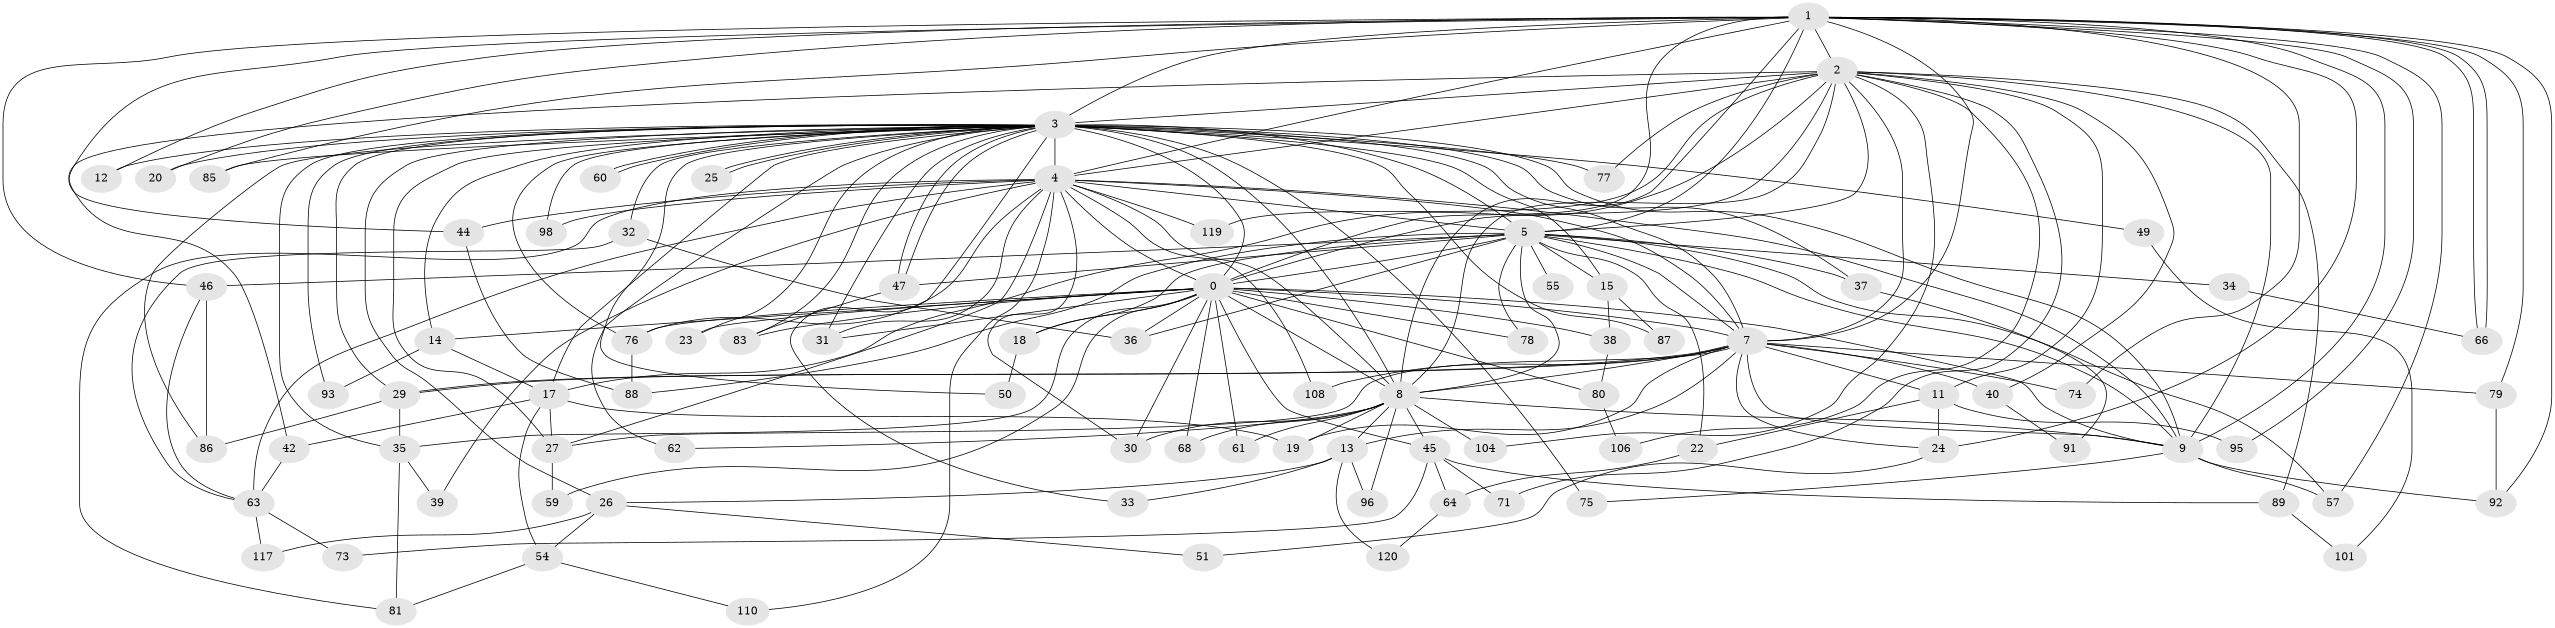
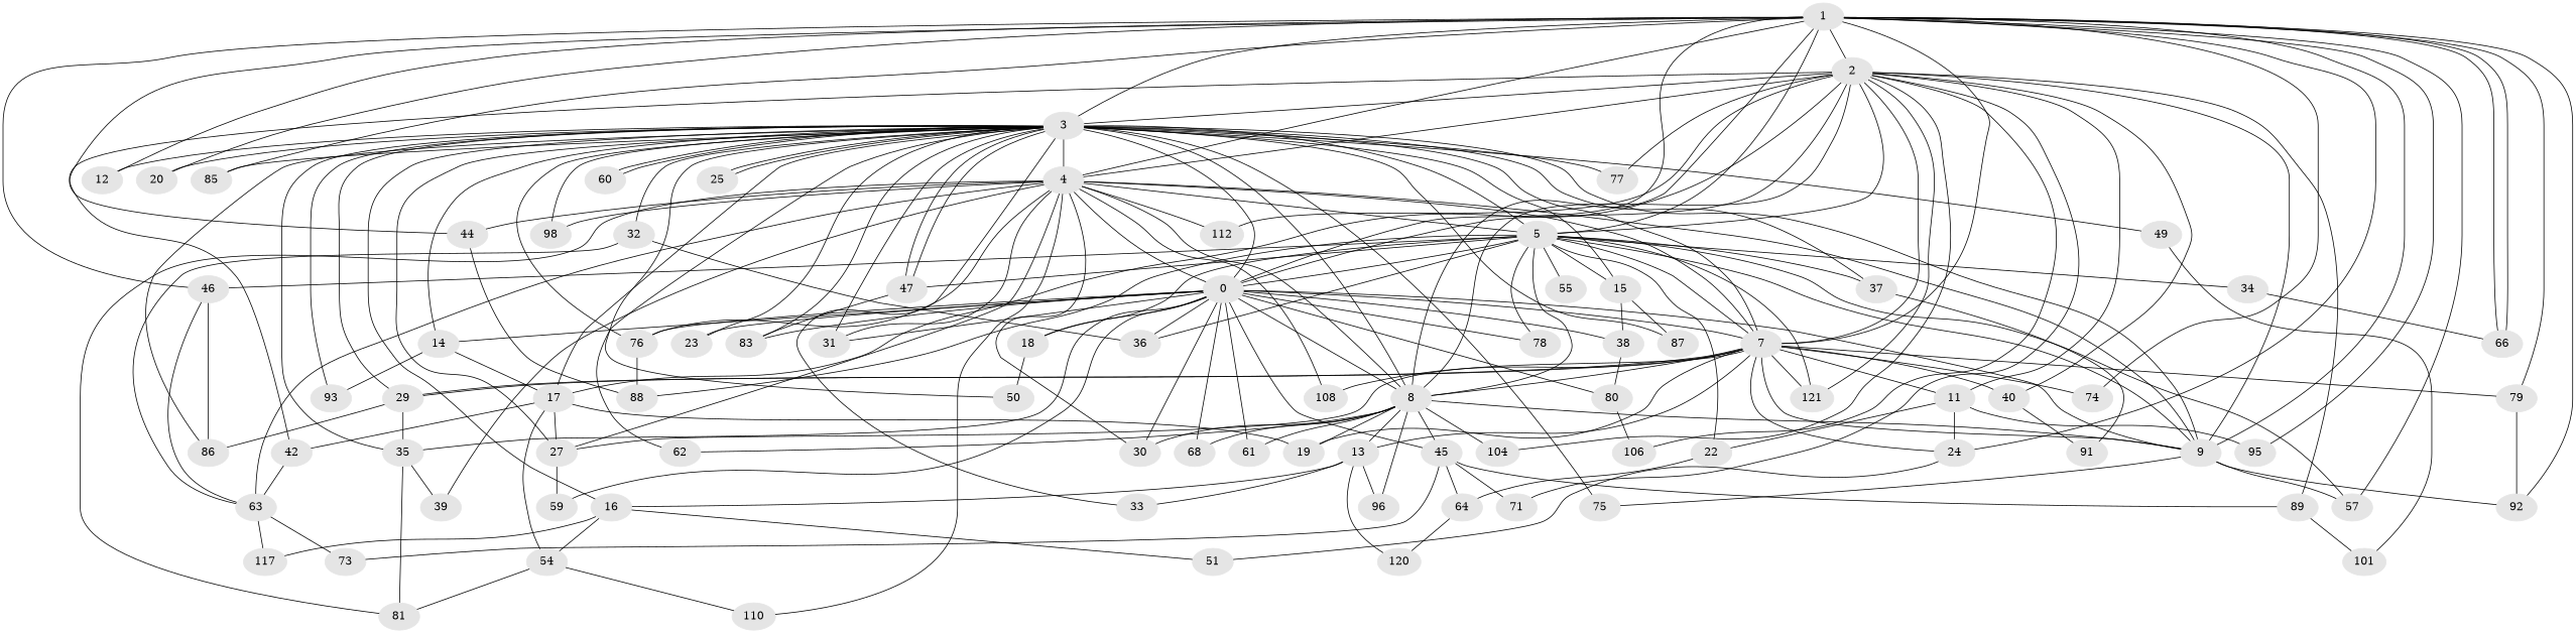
  graph {
    node [color=gray90 style=filled]
    2 [super="+95"]
    3 [super="+52+103+56+10+58+28"]
    4
    5 [super="+43+72+82"]
    n5 [label=0]
    7
    8
    9
    11
    17
    40
    42
    71
    77
    89
    104
    106
-   112 [label=119]
+   112
+   121 [super="+122"]
    1
    12
    20
    24 [super="+114"]
    44 [super="+70"]
    46 [super="+67"]
    57 [super="+113"]
    66 [super="+111"]
    74
    79
    85
    n31 [label=95]
    92
    14
    15
-   16 [label=26]
+   16
    23
    25
    27 [super="+84"]
    29 [super="+119"]
    31
    32
    33
    35 [super="+124"]
    37
    47 [super="+123+107"]
    49
    50
    60
    62
    75 [super="+100"]
    76 [super="+105"]
    83
    86
    87
    93
    98
    30 [super="+126"]
    39
    63 [super="+97"]
    81
    108
    110
    34
    55
    18
    22
    36
    78
    88
    38
    45
    59
    61
    68
    80
    13
    19 [super="+116"]
    96
    51
    54
    91
    101
    117
    73
    64
    120
    2 -- 3 [weight=4]
    2 -- 4
    2 -- 5
    2 -- n5
    2 -- 7
    2 -- 8
    2 -- 9
    2 -- 11
    2 -- 17
    2 -- 40
    2 -- 42
    2 -- 71
    2 -- 77
    2 -- 89
    2 -- 104
    2 -- 106
    2 -- 112
+   2 -- 121
    3 -- 4 [weight=2]
    3 -- 5 [weight=6]
    3 -- n5 [weight=2]
    3 -- 7 [weight=3]
    3 -- 8 [weight=2]
    3 -- 9 [weight=3]
    3 -- 17
    3 -- 77
    3 -- 12
    3 -- 20
    3 -- 85
    3 -- 14 [weight=2]
    3 -- 15
    3 -- 16
    3 -- 23 [weight=2]
    3 -- 25
    3 -- 25
    3 -- 27
    3 -- 29
    3 -- 31
    3 -- 32 [weight=2]
    3 -- 33
    3 -- 35
    3 -- 37
    3 -- 47
    3 -- 47
    3 -- 49
    3 -- 50
    3 -- 60
    3 -- 60
    3 -- 62
    3 -- 75 [weight=2]
    3 -- 76
    3 -- 83
    3 -- 86
    3 -- 87
    3 -- 93
    3 -- 98 [weight=2]
    4 -- 5
    4 -- n5
    4 -- 7
    4 -- 8
    4 -- 9
    4 -- 112
    4 -- 44 [weight=2]
    4 -- 27
    4 -- 31
    4 -- 76
    4 -- 98
    4 -- 30
    4 -- 39
    4 -- 63
    4 -- 81
    4 -- 108
    4 -- 110
    5 -- n5
    5 -- 7 [weight=2]
    5 -- 8
    5 -- 9
+   5 -- 121
    5 -- 46 [weight=2]
    5 -- 57
    5 -- 15
    5 -- 37
    5 -- 47
    5 -- 34
    5 -- 55
    5 -- 18
    5 -- 22
    5 -- 36
    5 -- 78
    5 -- 88
    n5 -- 7
    n5 -- 8
    n5 -- 9
    n5 -- 14
    n5 -- 23
    n5 -- 31
    n5 -- 35
    n5 -- 76
    n5 -- 83
    n5 -- 30
    n5 -- 18
    n5 -- 36
    n5 -- 78
    n5 -- 38
    n5 -- 45
    n5 -- 59
    n5 -- 61
    n5 -- 68
    n5 -- 80
    7 -- 8
    7 -- 9
    7 -- 11
    7 -- 40
+   7 -- 121
    7 -- 24
    7 -- 74
    7 -- 79
    7 -- 27
    7 -- 29
    7 -- 29
    7 -- 108
    7 -- 13
    7 -- 19
    8 -- 9
    8 -- 104
    8 -- 62
    8 -- 30
    8 -- 45
    8 -- 61
    8 -- 68
    8 -- 13
    8 -- 19
    8 -- 96
    9 -- 57
    9 -- 92
    9 -- 75
    11 -- 24
    11 -- n31
    11 -- 22
    17 -- 42
    17 -- 27
    17 -- 19
    17 -- 54
    40 -- 91
    42 -- 63
    89 -- 101
    1 -- 2
    1 -- 3 [weight=2]
    1 -- 4
    1 -- 5
    1 -- n5
    1 -- 7
    1 -- 8
    1 -- 9
    1 -- 12
    1 -- 20
    1 -- 24
    1 -- 44
    1 -- 46
    1 -- 57
    1 -- 66
    1 -- 66
    1 -- 74
    1 -- 79
    1 -- 85
    1 -- n31
    1 -- 92
    24 -- 51
    44 -- 88
    46 -- 86
    46 -- 63
    79 -- 92
    14 -- 17
    14 -- 93
    15 -- 87
    15 -- 38
    16 -- 51
    16 -- 54
    16 -- 117
    27 -- 59
    29 -- 35
    29 -- 86
    32 -- 63
    32 -- 36
    35 -- 39
    35 -- 81
    37 -- 91
    47 -- 83
    49 -- 101
    76 -- 88
    63 -- 117
    63 -- 73
    34 -- 66
    18 -- 50
    22 -- 64
    38 -- 80
    45 -- 71
    45 -- 89
    45 -- 73
    45 -- 64
    80 -- 106
    13 -- 16
    13 -- 33
    13 -- 96
    13 -- 120
    54 -- 81
    54 -- 110
    64 -- 120
  }
